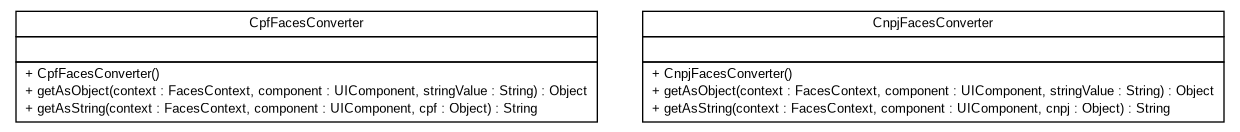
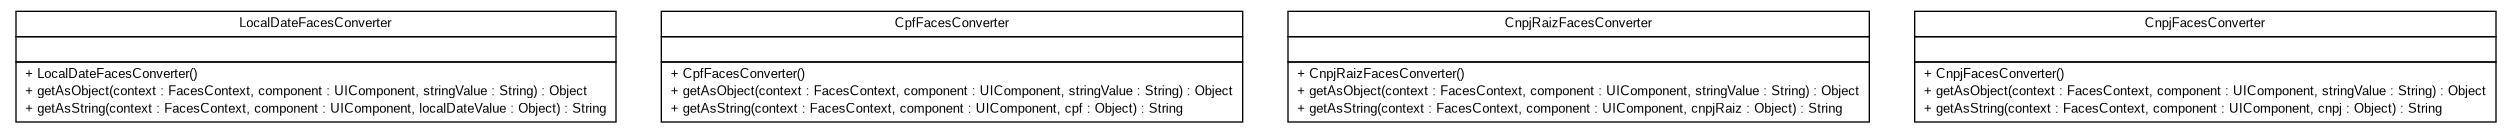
  digraph {
    nodesep=0.25
    ranksep=0.5
    node [fontcolor=black fontname=arial fontsize=10.0 shape=plaintext]
+   n1 [label=<<table title="br.gov.to.sefaz.presentation.converter.LocalDateFacesConverter" border="0" cellborder="1" cellspacing="0" cellpadding="2" port="p" href="./LocalDateFacesConverter.html"> 		<tr><td><table border="0" cellspacing="0" cellpadding="1"> <tr><td align="center" balign="center"> LocalDateFacesConverter </td></tr> 		</table></td></tr> 		<tr><td><table border="0" cellspacing="0" cellpadding="1"> <tr><td align="left" balign="left">  </td></tr> 		</table></td></tr> 		<tr><td><table border="0" cellspacing="0" cellpadding="1"> <tr><td align="left" balign="left"> + LocalDateFacesConverter() </td></tr> <tr><td align="left" balign="left"> + getAsObject(context : FacesContext, component : UIComponent, stringValue : String) : Object </td></tr> <tr><td align="left" balign="left"> + getAsString(context : FacesContext, component : UIComponent, localDateValue : Object) : String </td></tr> 		</table></td></tr> 		</table>>]
    n2 [label=<<table title="br.gov.to.sefaz.presentation.converter.CpfFacesConverter" border="0" cellborder="1" cellspacing="0" cellpadding="2" port="p" href="./CpfFacesConverter.html"> 		<tr><td><table border="0" cellspacing="0" cellpadding="1"> <tr><td align="center" balign="center"> CpfFacesConverter </td></tr> 		</table></td></tr> 		<tr><td><table border="0" cellspacing="0" cellpadding="1"> <tr><td align="left" balign="left">  </td></tr> 		</table></td></tr> 		<tr><td><table border="0" cellspacing="0" cellpadding="1"> <tr><td align="left" balign="left"> + CpfFacesConverter() </td></tr> <tr><td align="left" balign="left"> + getAsObject(context : FacesContext, component : UIComponent, stringValue : String) : Object </td></tr> <tr><td align="left" balign="left"> + getAsString(context : FacesContext, component : UIComponent, cpf : Object) : String </td></tr> 		</table></td></tr> 		</table>>]
+   n3 [label=<<table title="br.gov.to.sefaz.presentation.converter.CnpjRaizFacesConverter" border="0" cellborder="1" cellspacing="0" cellpadding="2" port="p" href="./CnpjRaizFacesConverter.html"> 		<tr><td><table border="0" cellspacing="0" cellpadding="1"> <tr><td align="center" balign="center"> CnpjRaizFacesConverter </td></tr> 		</table></td></tr> 		<tr><td><table border="0" cellspacing="0" cellpadding="1"> <tr><td align="left" balign="left">  </td></tr> 		</table></td></tr> 		<tr><td><table border="0" cellspacing="0" cellpadding="1"> <tr><td align="left" balign="left"> + CnpjRaizFacesConverter() </td></tr> <tr><td align="left" balign="left"> + getAsObject(context : FacesContext, component : UIComponent, stringValue : String) : Object </td></tr> <tr><td align="left" balign="left"> + getAsString(context : FacesContext, component : UIComponent, cnpjRaiz : Object) : String </td></tr> 		</table></td></tr> 		</table>>]
    n4 [label=<<table title="br.gov.to.sefaz.presentation.converter.CnpjFacesConverter" border="0" cellborder="1" cellspacing="0" cellpadding="2" port="p" href="./CnpjFacesConverter.html"> 		<tr><td><table border="0" cellspacing="0" cellpadding="1"> <tr><td align="center" balign="center"> CnpjFacesConverter </td></tr> 		</table></td></tr> 		<tr><td><table border="0" cellspacing="0" cellpadding="1"> <tr><td align="left" balign="left">  </td></tr> 		</table></td></tr> 		<tr><td><table border="0" cellspacing="0" cellpadding="1"> <tr><td align="left" balign="left"> + CnpjFacesConverter() </td></tr> <tr><td align="left" balign="left"> + getAsObject(context : FacesContext, component : UIComponent, stringValue : String) : Object </td></tr> <tr><td align="left" balign="left"> + getAsString(context : FacesContext, component : UIComponent, cnpj : Object) : String </td></tr> 		</table></td></tr> 		</table>>]
  }
